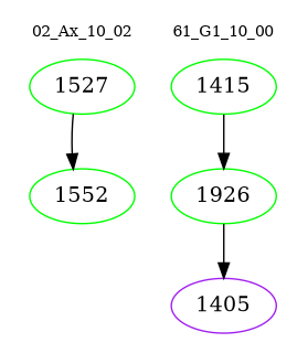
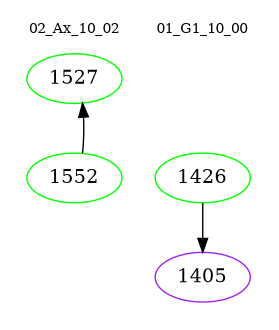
  digraph {
    node [color=green]
    edge [color=black]
    n1 [label=1527]
    n2 [label=1552]
-   n3 [label=1415]
-   n4 [label=1926]
+   n4 [label=1426]
    n5 [color=purple label=1405]
    subgraph cluster_1 {
      color=white
      fontsize=10
      label="02_Ax_10_02"
      n1
      n2
    }
    subgraph cluster_2 {
      color=white
      fontsize=10
-     label="61_G1_10_00"
-     n3
+     label="01_G1_10_00"
      n4
      n5
    }
-   n1 -> n2
-   n3 -> n4
+   n2 -> n1
    n4 -> n5
  }
